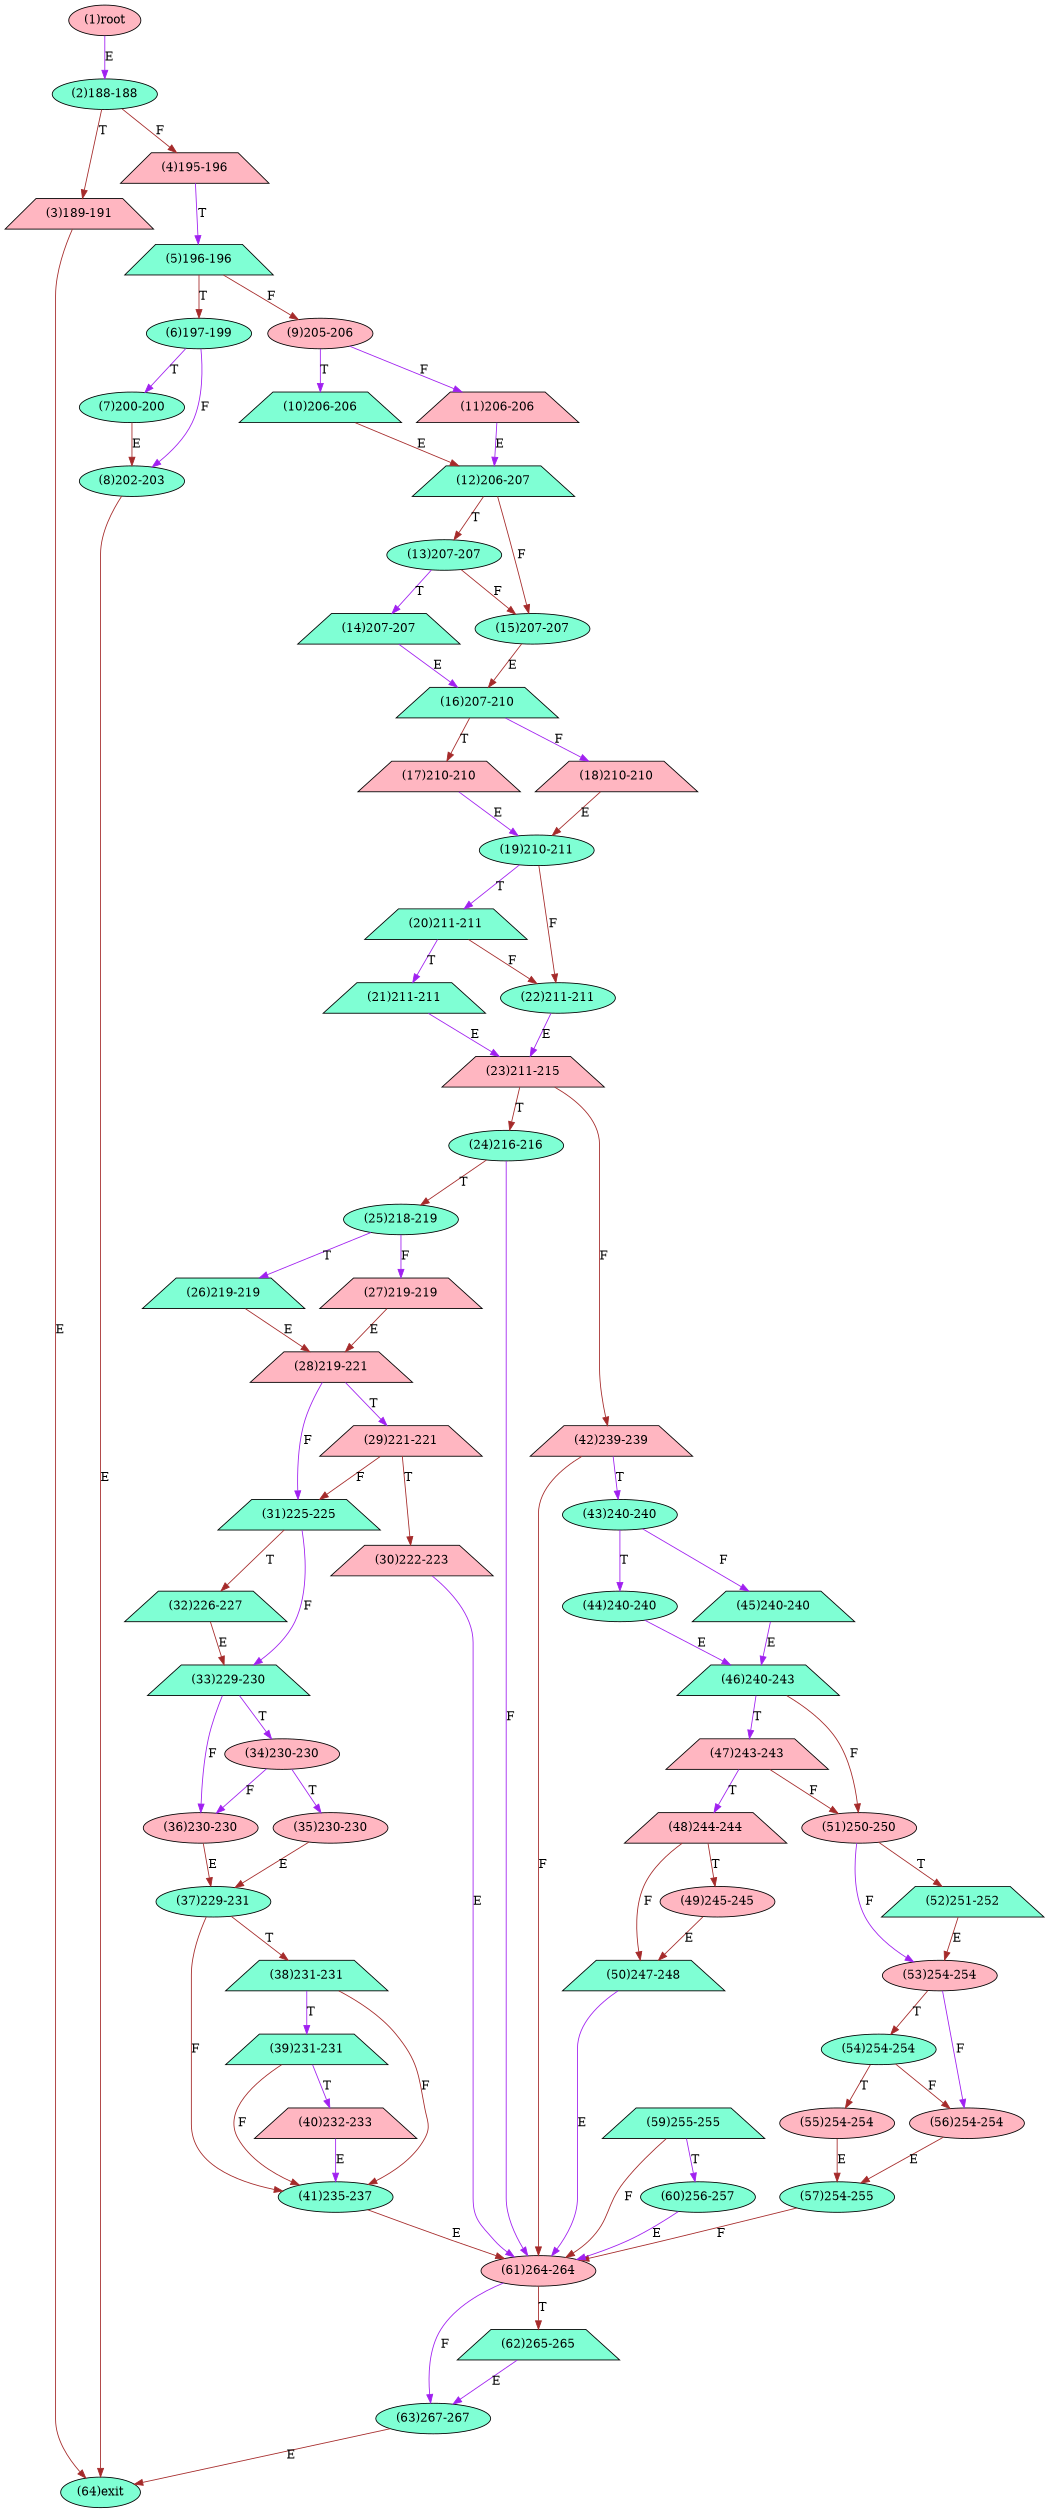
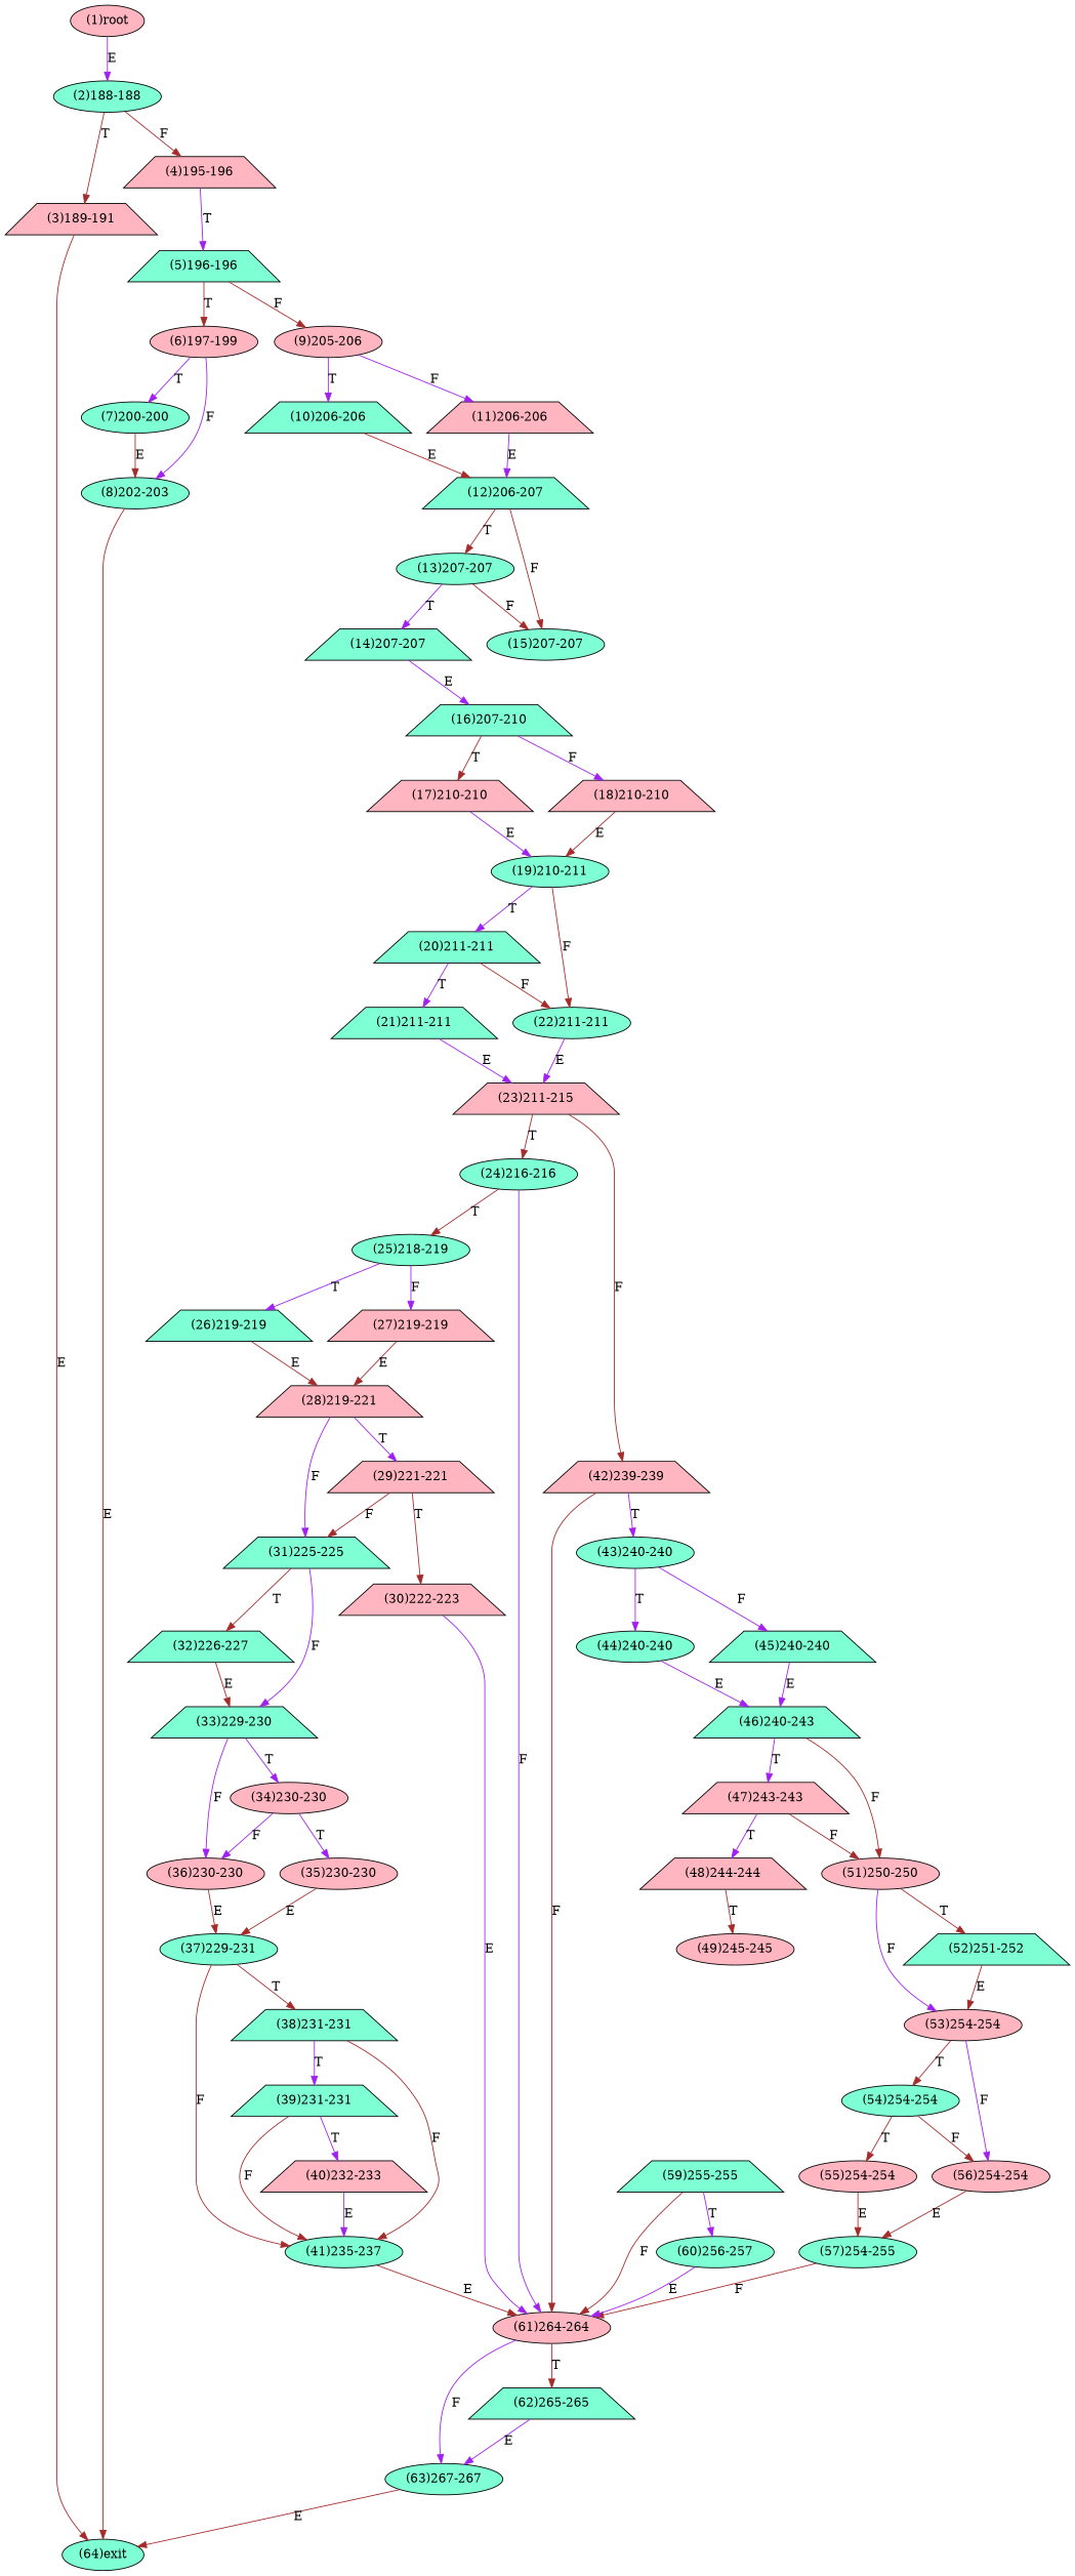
  digraph {
    node [fillcolor=aquamarine shape=trapezium style=filled]
    edge [color=brown]
    n1 [fillcolor=lightpink label="(1)root" shape=ellipse]
    n2 [label="(2)188-188" shape=ellipse]
    n3 [fillcolor=lightpink label="(3)189-191"]
    n4 [fillcolor=lightpink label="(4)195-196"]
    n5 [label="(64)exit" shape=ellipse]
    n6 [label="(5)196-196"]
    n7 [fillcolor=lightpink label="(9)205-206" shape=ellipse]
-   n8 [label="(6)197-199" shape=ellipse]
+   n8 [fillcolor=lightpink label="(6)197-199" shape=ellipse]
    n9 [label="(10)206-206"]
    n10 [fillcolor=lightpink label="(11)206-206"]
    n11 [label="(7)200-200" shape=ellipse]
    n12 [label="(8)202-203" shape=ellipse]
    n13 [label="(12)206-207"]
    n14 [label="(13)207-207" shape=ellipse]
    n15 [label="(15)207-207" shape=ellipse]
    n16 [label="(14)207-207"]
    n17 [label="(16)207-210"]
    n18 [fillcolor=lightpink label="(17)210-210"]
    n19 [fillcolor=lightpink label="(18)210-210"]
    n20 [label="(19)210-211" shape=ellipse]
    n21 [label="(20)211-211"]
    n22 [label="(22)211-211" shape=ellipse]
    n23 [label="(21)211-211"]
    n24 [fillcolor=lightpink label="(23)211-215"]
    n25 [label="(24)216-216" shape=ellipse]
    n26 [fillcolor=lightpink label="(42)239-239"]
    n27 [label="(25)218-219" shape=ellipse]
    n28 [fillcolor=lightpink label="(61)264-264" shape=ellipse]
    n29 [label="(43)240-240" shape=ellipse]
    n30 [fillcolor=lightpink label="(27)219-219"]
    n31 [label="(26)219-219"]
    n32 [fillcolor=lightpink label="(28)219-221"]
    n33 [label="(63)267-267" shape=ellipse]
    n34 [label="(62)265-265"]
    n35 [fillcolor=lightpink label="(29)221-221"]
    n36 [label="(31)225-225"]
    n37 [fillcolor=lightpink label="(30)222-223"]
    n38 [label="(32)226-227"]
    n39 [label="(33)229-230"]
    n40 [fillcolor=lightpink label="(34)230-230" shape=ellipse]
    n41 [fillcolor=lightpink label="(36)230-230" shape=ellipse]
    n42 [fillcolor=lightpink label="(35)230-230" shape=ellipse]
    n43 [label="(37)229-231" shape=ellipse]
    n44 [label="(38)231-231"]
    n45 [label="(41)235-237" shape=ellipse]
    n46 [label="(39)231-231"]
    n47 [fillcolor=lightpink label="(40)232-233"]
    n48 [label="(44)240-240" shape=ellipse]
    n49 [label="(45)240-240"]
    n50 [label="(46)240-243"]
    n51 [fillcolor=lightpink label="(47)243-243"]
    n52 [fillcolor=lightpink label="(51)250-250" shape=ellipse]
    n53 [fillcolor=lightpink label="(48)244-244"]
    n54 [fillcolor=lightpink label="(53)254-254" shape=ellipse]
    n55 [label="(52)251-252"]
-   n56 [label="(50)247-248"]
    n57 [fillcolor=lightpink label="(49)245-245" shape=ellipse]
    n58 [label="(54)254-254" shape=ellipse]
    n59 [fillcolor=lightpink label="(56)254-254" shape=ellipse]
    n60 [fillcolor=lightpink label="(55)254-254" shape=ellipse]
    n61 [label="(57)254-255" shape=ellipse]
    n62 [label="(59)255-255"]
    n63 [label="(60)256-257" shape=ellipse]
    n1 -> n2 [color=purple label=E]
    n2 -> n3 [label=T]
    n2 -> n4 [label=F]
    n3 -> n5 [label=E]
    n4 -> n6 [color=purple label=T]
    n6 -> n7 [label=F]
    n6 -> n8 [label=T]
    n7 -> n9 [color=purple label=T]
    n7 -> n10 [color=purple label=F]
    n8 -> n11 [color=purple label=T]
    n8 -> n12 [color=purple label=F]
    n9 -> n13 [label=E]
    n10 -> n13 [color=purple label=E]
    n11 -> n12 [label=E]
    n12 -> n5 [label=E]
    n13 -> n14 [label=T]
    n13 -> n15 [label=F]
    n14 -> n15 [label=F]
    n14 -> n16 [color=purple label=T]
-   n15 -> n17 [label=E]
    n16 -> n17 [color=purple label=E]
    n17 -> n18 [label=T]
    n17 -> n19 [color=purple label=F]
    n18 -> n20 [color=purple label=E]
    n19 -> n20 [label=E]
    n20 -> n21 [color=purple label=T]
    n20 -> n22 [label=F]
    n21 -> n22 [label=F]
    n21 -> n23 [color=purple label=T]
    n22 -> n24 [color=purple label=E]
    n23 -> n24 [color=purple label=E]
    n24 -> n25 [label=T]
    n24 -> n26 [label=F]
    n25 -> n27 [label=T]
    n25 -> n28 [color=purple label=F]
    n26 -> n28 [label=F]
    n26 -> n29 [color=purple label=T]
    n27 -> n30 [color=purple label=F]
    n27 -> n31 [color=purple label=T]
    n28 -> n33 [color=purple label=F]
    n28 -> n34 [label=T]
    n29 -> n48 [color=purple label=T]
    n29 -> n49 [color=purple label=F]
    n30 -> n32 [label=E]
    n31 -> n32 [label=E]
    n32 -> n35 [color=purple label=T]
    n32 -> n36 [color=purple label=F]
    n33 -> n5 [label=E]
    n34 -> n33 [color=purple label=E]
    n35 -> n36 [label=F]
    n35 -> n37 [label=T]
    n36 -> n38 [label=T]
    n36 -> n39 [color=purple label=F]
    n37 -> n28 [color=purple label=E]
    n38 -> n39 [label=E]
    n39 -> n40 [color=purple label=T]
    n39 -> n41 [color=purple label=F]
    n40 -> n41 [color=purple label=F]
    n40 -> n42 [color=purple label=T]
    n41 -> n43 [label=E]
    n42 -> n43 [label=E]
    n43 -> n44 [label=T]
    n43 -> n45 [label=F]
    n44 -> n45 [label=F]
    n44 -> n46 [color=purple label=T]
    n45 -> n28 [label=E]
    n46 -> n45 [label=F]
    n46 -> n47 [color=purple label=T]
    n47 -> n45 [color=purple label=E]
    n48 -> n50 [color=purple label=E]
    n49 -> n50 [color=purple label=E]
    n50 -> n51 [color=purple label=T]
    n50 -> n52 [label=F]
    n51 -> n52 [label=F]
    n51 -> n53 [color=purple label=T]
    n52 -> n54 [color=purple label=F]
    n52 -> n55 [label=T]
-   n53 -> n56 [label=F]
    n53 -> n57 [label=T]
    n54 -> n58 [label=T]
    n54 -> n59 [color=purple label=F]
    n55 -> n54 [label=E]
-   n56 -> n28 [color=purple label=E]
-   n57 -> n56 [label=E]
    n58 -> n59 [label=F]
    n58 -> n60 [label=T]
    n59 -> n61 [label=E]
    n60 -> n61 [label=E]
    n61 -> n28 [label=F]
    n62 -> n28 [label=F]
    n62 -> n63 [color=purple label=T]
    n63 -> n28 [color=purple label=E]
  }
